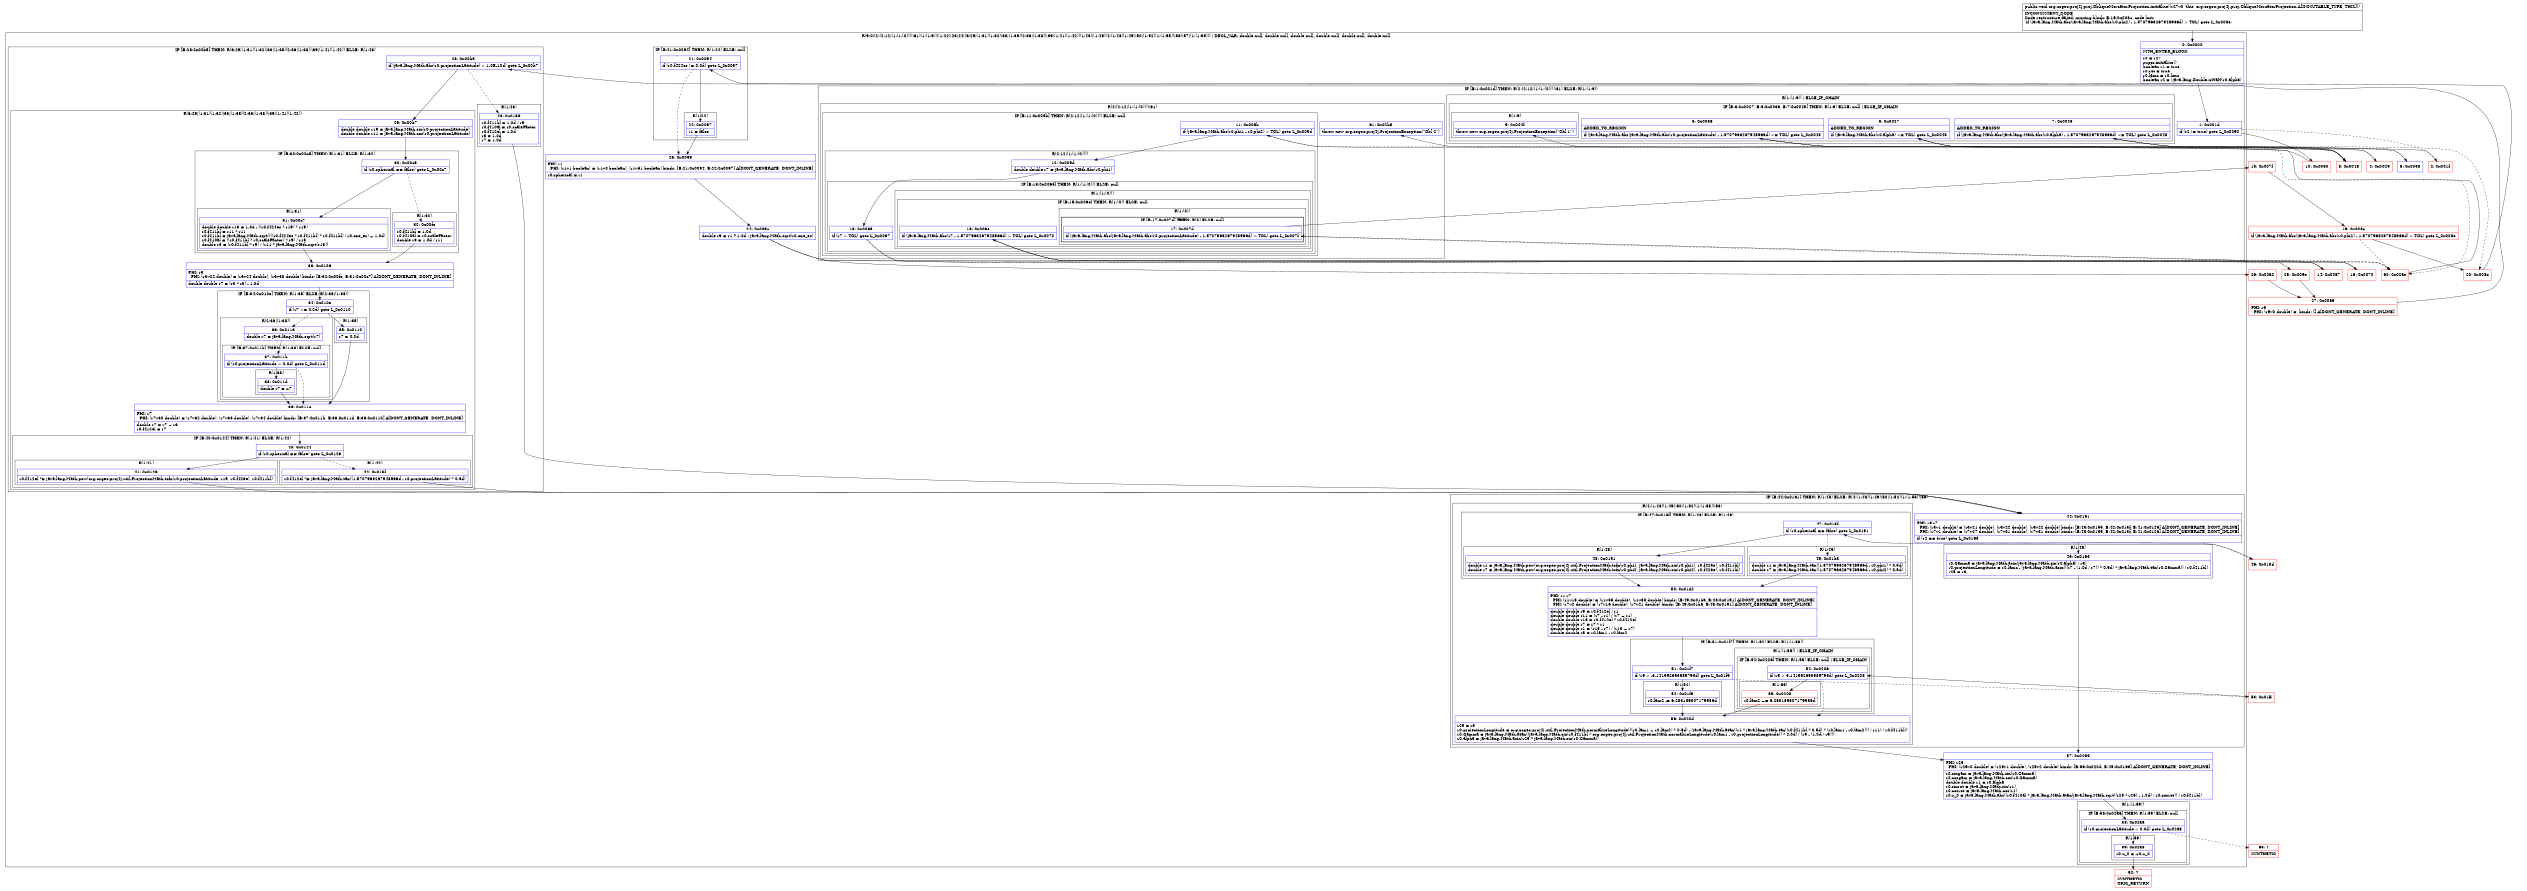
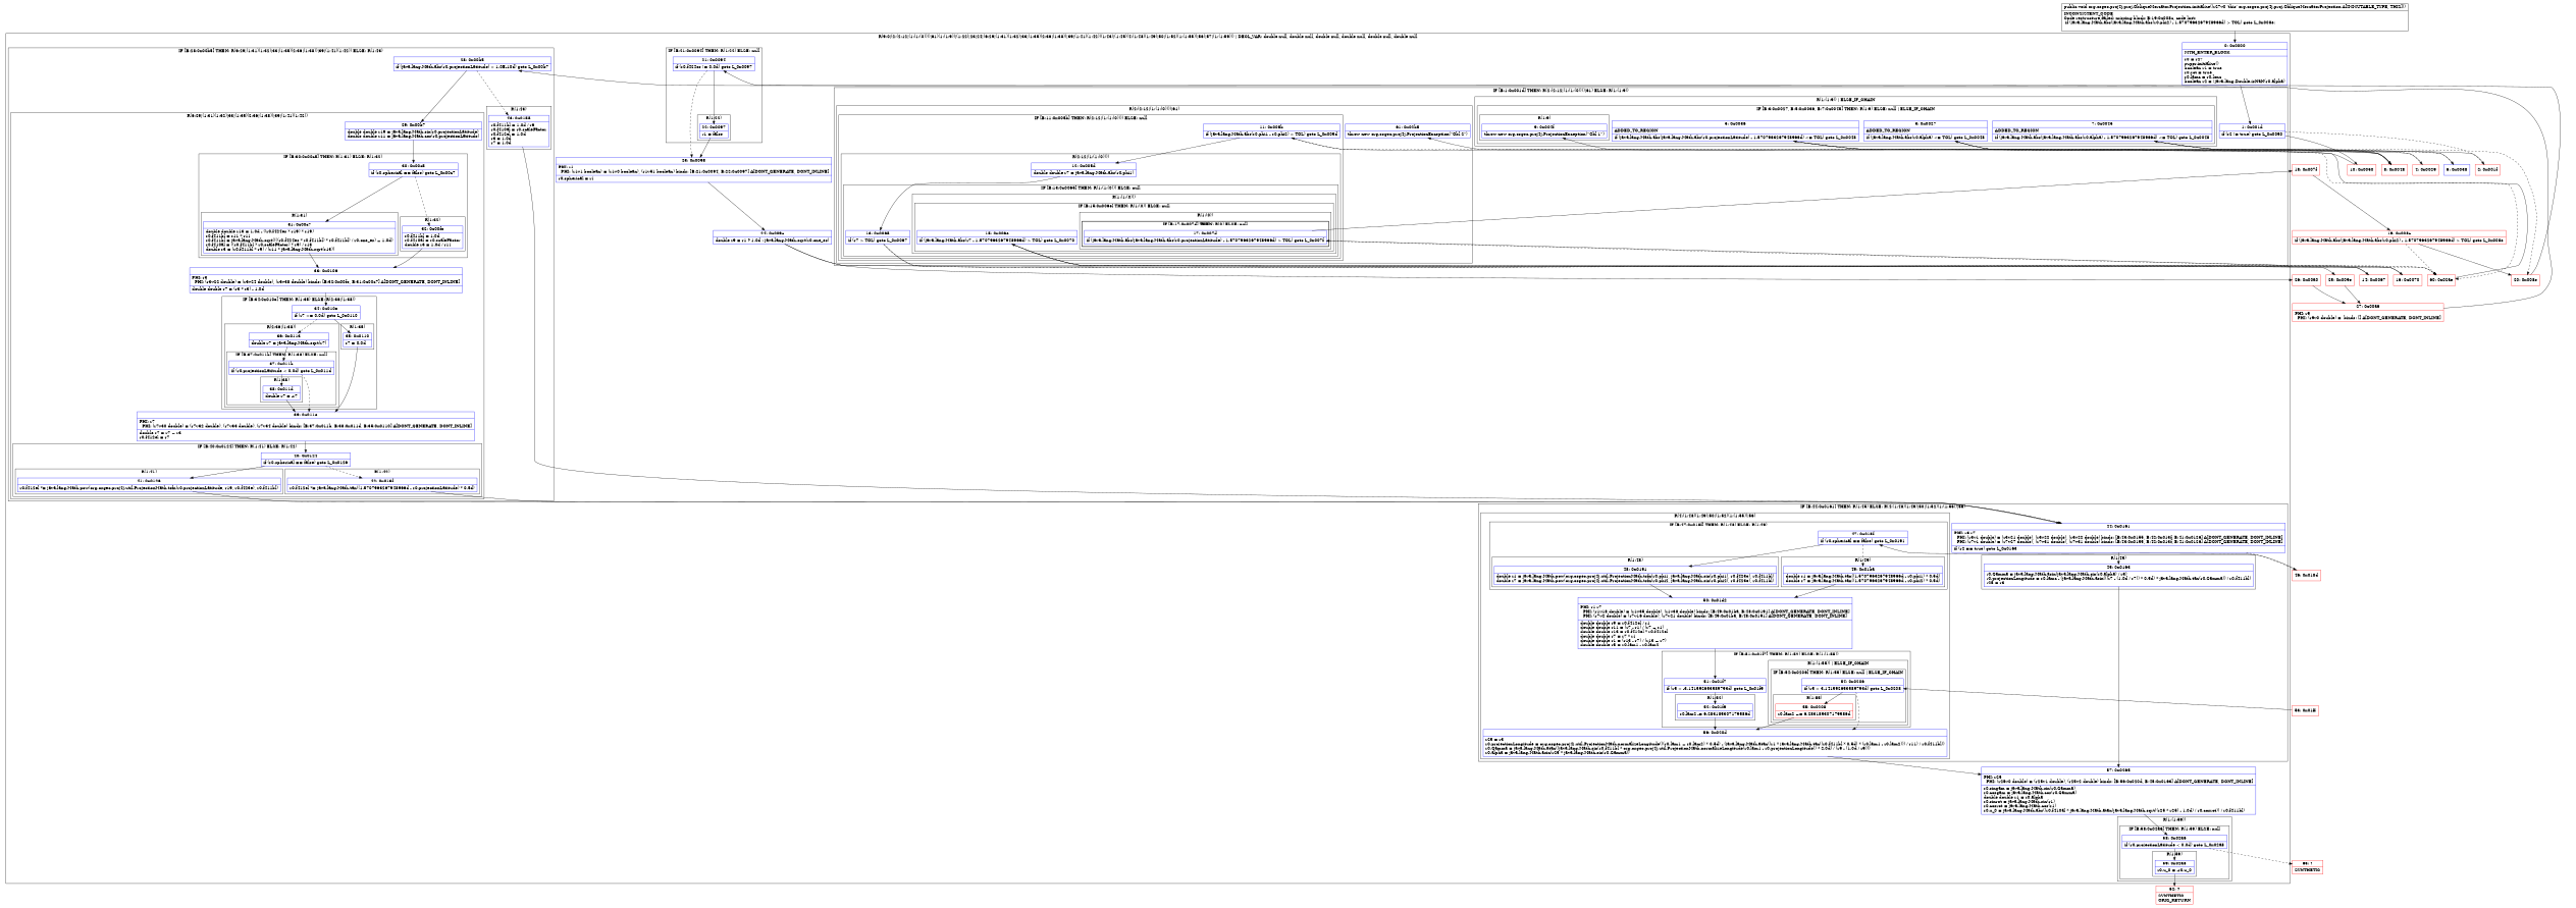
  digraph {
    node [color=blue shape=record]
    n1 [label="{17\:\ 0x007d|if (java.lang.Math.abs(java.lang.Math.abs(r0.projectionLatitude) \- 1.5707963267948966d) \> TOL) goto L_0x007f\l}"]
    n2 [label="{15\:\ 0x006e|if (java.lang.Math.abs(r7 \- 1.5707963267948966d) \> TOL) goto L_0x0070\l}"]
    n3 [label="{13\:\ 0x0065|if (r7 \> TOL) goto L_0x0067\l}"]
    n4 [label="{12\:\ 0x005d|double double r7 = java.lang.Math.abs(r0.phi1)\l}"]
    n5 [label="{11\:\ 0x005b|if (java.lang.Math.abs(r0.phi1 \- r0.phi2) \> TOL) goto L_0x005d\l}"]
    n6 [label="{61\:\ 0x02b5|throw new org.osgeo.proj4j.ProjectionException(\"Obl 2\")\l}"]
    n7 [label="{9\:\ 0x004f|throw new org.osgeo.proj4j.ProjectionException(\"Obl 1\")\l}"]
    n8 [label="{3\:\ 0x0027|ADDED_TO_REGION\l|if (java.lang.Math.abs(r0.alpha) \<= TOL) goto L_0x0048\l}"]
    n9 [label="{5\:\ 0x0036|ADDED_TO_REGION\l|if (java.lang.Math.abs(java.lang.Math.abs(r0.projectionLatitude) \- 1.5707963267948966d) \<= TOL) goto L_0x0048\l}"]
    n10 [label="{7\:\ 0x0045|ADDED_TO_REGION\l|if (java.lang.Math.abs(java.lang.Math.abs(r0.alpha) \- 1.5707963267948966d) \<= TOL) goto L_0x0048\l}"]
    n11 [label="{1\:\ 0x001d|if (r2 != true) goto L_0x0050\l}"]
    n12 [label="{22\:\ 0x0097|r1 = false\l}"]
    n13 [label="{21\:\ 0x0094|if (r0.f424es != 0.0d) goto L_0x0097\l}"]
    n14 [label="{31\:\ 0x00c7|double double r13 = 1.0d \- ((r0.f424es * r19) * r19)\lr0.f411bl = r11 * r11\lr0.f411bl = java.lang.Math.sqrt((((r0.f424es * r0.f411bl) * r0.f411bl) \/ r0.one_es) + 1.0d)\lr0.f410al = ((r0.f411bl * r0.scaleFactor) * r9) \/ r13\ldouble r3 = (r0.f411bl * r9) \/ (r11 * java.lang.Math.sqrt(r13))\l}"]
    n15 [label="{32\:\ 0x00fe|r0.f411bl = 1.0d\lr0.f410al = r0.scaleFactor\ldouble r3 = 1.0d \/ r11\l}"]
    n16 [label="{30\:\ 0x00c5|if (r0.spherical == false) goto L_0x00c7\l}"]
    n17 [label="{35\:\ 0x0110|r7 = 0.0d\l}"]
    n18 [label="{38\:\ 0x011d|double r7 = \-r7\l}"]
    n19 [label="{37\:\ 0x011b|if (r0.projectionLatitude \< 0.0d) goto L_0x011d\l}"]
    n20 [label="{36\:\ 0x0113|double r7 = java.lang.Math.sqrt(r7)\l}"]
    n21 [label="{34\:\ 0x010e|if (r7 \<= 0.0d) goto L_0x0110\l}"]
    n22 [label="{41\:\ 0x0126|r0.f412el *= java.lang.Math.pow(org.osgeo.proj4j.util.ProjectionMath.tsfn(r0.projectionLatitude, r19, r0.f423e), r0.f411bl)\l}"]
    n23 [label="{42\:\ 0x013f|r0.f412el *= java.lang.Math.tan((1.5707963267948966d \- r0.projectionLatitude) * 0.5d)\l}"]
    n24 [label="{40\:\ 0x0124|if (r0.spherical == false) goto L_0x0126\l}"]
    n25 [label="{29\:\ 0x00b7|double double r19 = java.lang.Math.sin(r0.projectionLatitude)\ldouble double r11 = java.lang.Math.cos(r0.projectionLatitude)\l}"]
    n26 [label="{33\:\ 0x0106|PHI: r3 \l  PHI: (r3v22 double) = (r3v24 double), (r3v38 double) binds: [B:32:0x00fe, B:31:0x00c7] A[DONT_GENERATE, DONT_INLINE]\l|double double r7 = (r3 * r3) \- 1.0d\l}"]
    n27 [label="{39\:\ 0x011e|PHI: r7 \l  PHI: (r7v30 double) = (r7v32 double), (r7v33 double), (r7v34 double) binds: [B:37:0x011b, B:38:0x011d, B:35:0x0110] A[DONT_GENERATE, DONT_INLINE]\l|double r7 = r7 + r3\lr0.f412el = r7\l}"]
    n28 [label="{43\:\ 0x0155|r0.f411bl = 1.0d \/ r9\lr0.f410al = r0.scaleFactor\lr0.f412el = 1.0d\lr3 = 1.0d\lr7 = 1.0d\l}"]
    n29 [label="{28\:\ 0x00b5|if (java.lang.Math.abs(r0.projectionLatitude) \> 1.0E\-10d) goto L_0x00b7\l}"]
    n30 [label="{59\:\ 0x02a8|r0.u_0 = \-r0.u_0\l}"]
    n31 [label="{58\:\ 0x02a6|if (r0.projectionLatitude \< 0.0d) goto L_0x02a8\l}"]
    n32 [label="{45\:\ 0x0163|r0.Gamma = java.lang.Math.asin(java.lang.Math.sin(r0.alpha) \/ r3)\lr0.projectionLongitude = r0.lamc \- (java.lang.Math.asin(((r7 \- (1.0d \/ r7)) * 0.5d) * java.lang.Math.tan(r0.Gamma)) \/ r0.f411bl)\lr25 = r3\l}"]
    n33 [label="{48\:\ 0x0191|double r1 = java.lang.Math.pow(org.osgeo.proj4j.util.ProjectionMath.tsfn(r0.phi1, java.lang.Math.sin(r0.phi1), r0.f423e), r0.f411bl)\ldouble r7 = java.lang.Math.pow(org.osgeo.proj4j.util.ProjectionMath.tsfn(r0.phi2, java.lang.Math.sin(r0.phi2), r0.f423e), r0.f411bl)\l}"]
    n34 [label="{49\:\ 0x01ba|double r1 = java.lang.Math.tan((1.5707963267948966d \- r0.phi1) * 0.5d)\ldouble r7 = java.lang.Math.tan((1.5707963267948966d \- r0.phi2) * 0.5d)\l}"]
    n35 [label="{47\:\ 0x018f|if (r0.spherical == false) goto L_0x0191\l}"]
    n36 [label="{52\:\ 0x01f9|r0.lam2 \-= 6.283185307179586d\l}"]
    n37 [color=red label="{55\:\ 0x0208|r0.lam2 += 6.283185307179586d\l}"]
    n38 [label="{54\:\ 0x0206|if (r5 \> 3.141592653589793d) goto L_0x0208\l}"]
    n39 [label="{51\:\ 0x01f7|if (r5 \< \-3.141592653589793d) goto L_0x01f9\l}"]
    n40 [label="{50\:\ 0x01d2|PHI: r1 r7 \l  PHI: (r1v18 double) = (r1v35 double), (r1v38 double) binds: [B:49:0x01ba, B:48:0x0191] A[DONT_GENERATE, DONT_INLINE]\l  PHI: (r7v2 double) = (r7v16 double), (r7v21 double) binds: [B:49:0x01ba, B:48:0x0191] A[DONT_GENERATE, DONT_INLINE]\l|double double r9 = r0.f412el \/ r1\ldouble double r11 = (r7 \- r1) \/ (r7 + r1)\ldouble double r13 = r0.f412el * r0.f412el\ldouble double r7 = r7 * r1\ldouble double r1 = (r13 \- r7) \/ (r13 + r7)\ldouble double r5 = r0.lam1 \- r0.lam2\l}"]
    n41 [label="{56\:\ 0x020d|r25 = r3\lr0.projectionLongitude = org.osgeo.proj4j.util.ProjectionMath.normalizeLongitude(((r0.lam1 + r0.lam2) * 0.5d) \- (java.lang.Math.atan((r1 * java.lang.Math.tan((r0.f411bl * 0.5d) * (r0.lam1 \- r0.lam2))) \/ r11) \/ r0.f411bl))\lr0.Gamma = java.lang.Math.atan((java.lang.Math.sin(r0.f411bl * org.osgeo.proj4j.util.ProjectionMath.normalizeLongitude(r0.lam1 \- r0.projectionLongitude)) * 2.0d) \/ (r9 \- (1.0d \/ r9)))\lr0.alpha = java.lang.Math.asin(r25 * java.lang.Math.sin(r0.Gamma))\l}"]
    n42 [label="{44\:\ 0x0161|PHI: r3 r7 \l  PHI: (r3v1 double) = (r3v21 double), (r3v22 double), (r3v22 double) binds: [B:43:0x0155, B:42:0x013f, B:41:0x0126] A[DONT_GENERATE, DONT_INLINE]\l  PHI: (r7v1 double) = (r7v27 double), (r7v31 double), (r7v31 double) binds: [B:43:0x0155, B:42:0x013f, B:41:0x0126] A[DONT_GENERATE, DONT_INLINE]\l|if (r2 == true) goto L_0x0163\l}"]
    n43 [label="{0\:\ 0x0000|MTH_ENTER_BLOCK\l|r0 = r27\lsuper.initialize()\lboolean r1 = true\lr0.rot = true\lr0.lamc = r0.lonc\lboolean r2 = !java.lang.Double.isNaN(r0.alpha)\l}"]
    n44 [label="{23\:\ 0x0098|PHI: r1 \l  PHI: (r1v1 boolean) = (r1v0 boolean), (r1v51 boolean) binds: [B:21:0x0094, B:22:0x0097] A[DONT_GENERATE, DONT_INLINE]\l|r0.spherical = r1\l}"]
    n45 [label="{24\:\ 0x009c|double r9 = r1 ? 1.0d : java.lang.Math.sqrt(r0.one_es)\l}"]
    n46 [label="{57\:\ 0x0265|PHI: r25 \l  PHI: (r25v0 double) = (r25v1 double), (r25v2 double) binds: [B:56:0x020d, B:45:0x0163] A[DONT_GENERATE, DONT_INLINE]\l|r0.singam = java.lang.Math.sin(r0.Gamma)\lr0.cosgam = java.lang.Math.cos(r0.Gamma)\ldouble double r1 = r0.alpha\lr0.sinrot = java.lang.Math.sin(r1)\lr0.cosrot = java.lang.Math.cos(r1)\lr0.u_0 = java.lang.Math.abs((r0.f410al * java.lang.Math.atan(java.lang.Math.sqrt((r25 * r25) \- 1.0d) \/ r0.cosrot)) \/ r0.f411bl)\l}"]
    n47 [color=red label="{60\:\ 0x02ae}"]
    n48 [color=red label="{18\:\ 0x007f}"]
    n49 [color=red label="{16\:\ 0x0070}"]
    n50 [color=red label="{14\:\ 0x0067}"]
    n51 [color=red label="{4\:\ 0x0029}"]
    n52 [color=red label="{8\:\ 0x0048}"]
    n53 [label="{6\:\ 0x0038}"]
    n54 [color=red label="{20\:\ 0x008e}"]
    n55 [color=red label="{2\:\ 0x001f}"]
    n56 [color=red label="{10\:\ 0x0050}"]
    n57 [color=red label="{62\:\ ?|SYNTHETIC\lORIG_RETURN\l}"]
    n58 [color=red label="{63\:\ ?|SYNTHETIC\l}"]
    n59 [color=red label="{53\:\ 0x01ff}"]
    n60 [color=red label="{46\:\ 0x018d}"]
    n61 [color=red label="{25\:\ 0x009e}"]
    n62 [color=red label="{26\:\ 0x00a0}"]
    n63 [color=red label="{19\:\ 0x008c|if (java.lang.Math.abs(java.lang.Math.abs(r0.phi2) \- 1.5707963267948966d) \> TOL) goto L_0x008e\l}"]
    n64 [color=red label="{27\:\ 0x00a6|PHI: r9 \l  PHI: (r9v0 double) =  binds: [] A[DONT_GENERATE, DONT_INLINE]\l}"]
    n65 [label="{public void org.osgeo.proj4j.proj.ObliqueMercatorProjection.initialize((r27v0 'this' org.osgeo.proj4j.proj.ObliqueMercatorProjection A[IMMUTABLE_TYPE, THIS]))  | INCONSISTENT_CODE\lCode restructure failed: missing block: B:19:0x008c, code lost:\l    if (java.lang.Math.abs(java.lang.Math.abs(r0.phi2) \- 1.5707963267948966d) \> TOL) goto L_0x008e;\l\l}" color=""]
    subgraph cluster_1 {
      label="R(9:0|(2:(2:12|(1:(1:(0))))|61)(1:(1:9))|(1:22)|23|24|(6:29|(1:31)(1:32)|33|(1:35)(2:36|(1:38))|39|(1:41)(1:42))(1:43)|(1:45)(4:(1:48)(1:49)|50|(1:52)(1:(1:55))|56)|57|(1:(1:59))) | DECL_VAR: double null, double null, double null, double null, double null, double null\l"
      n43
      n44
      n45
      n46
      subgraph cluster_2 {
        label="IF [B:1:0x001d] THEN: R(2:(2:12|(1:(1:(0))))|61) ELSE: R(1:(1:9))"
        n11
        subgraph cluster_3 {
          label="R(2:(2:12|(1:(1:(0))))|61)"
          n6
          subgraph cluster_4 {
            label="IF [B:11:0x005b] THEN: R(2:12|(1:(1:(0)))) ELSE: null"
            n5
            subgraph cluster_5 {
              label="R(2:12|(1:(1:(0))))"
              n4
              subgraph cluster_6 {
                label="IF [B:13:0x0065] THEN: R(1:(1:(0))) ELSE: null"
                n3
                subgraph cluster_7 {
                  label="R(1:(1:(0)))"
                  subgraph cluster_8 {
                    label="IF [B:15:0x006e] THEN: R(1:(0)) ELSE: null"
                    n2
                    subgraph cluster_9 {
                      label="R(1:(0))"
                      subgraph cluster_10 {
                        label="IF [B:17:0x007d] THEN: R(0) ELSE: null"
                        n1
                        subgraph cluster_11 {
                          label="R(0)"
                        }
                      }
                    }
                  }
                }
              }
            }
          }
        }
        subgraph cluster_12 {
          label="R(1:(1:9)) | ELSE_IF_CHAIN\l"
          subgraph cluster_13 {
            label="IF [B:3:0x0027, B:5:0x0036, B:7:0x0045] THEN: R(1:9) ELSE: null | ELSE_IF_CHAIN\l"
            n8
            n9
            n10
            subgraph cluster_14 {
              label="R(1:9)"
              n7
            }
          }
        }
      }
      subgraph cluster_15 {
        label="IF [B:21:0x0094] THEN: R(1:22) ELSE: null"
        n13
        subgraph cluster_16 {
          label="R(1:22)"
          n12
        }
      }
      subgraph cluster_17 {
        label="IF [B:28:0x00b5] THEN: R(6:29|(1:31)(1:32)|33|(1:35)(2:36|(1:38))|39|(1:41)(1:42)) ELSE: R(1:43)"
        n29
        subgraph cluster_18 {
          label="R(6:29|(1:31)(1:32)|33|(1:35)(2:36|(1:38))|39|(1:41)(1:42))"
          n25
          n26
          n27
          subgraph cluster_19 {
            label="IF [B:30:0x00c5] THEN: R(1:31) ELSE: R(1:32)"
            n16
            subgraph cluster_20 {
              label="R(1:31)"
              n14
            }
            subgraph cluster_21 {
              label="R(1:32)"
              n15
            }
          }
          subgraph cluster_22 {
            label="IF [B:34:0x010e] THEN: R(1:35) ELSE: R(2:36|(1:38))"
            n21
            subgraph cluster_23 {
              label="R(1:35)"
              n17
            }
            subgraph cluster_24 {
              label="R(2:36|(1:38))"
              n20
              subgraph cluster_25 {
                label="IF [B:37:0x011b] THEN: R(1:38) ELSE: null"
                n19
                subgraph cluster_26 {
                  label="R(1:38)"
                  n18
                }
              }
            }
          }
          subgraph cluster_27 {
            label="IF [B:40:0x0124] THEN: R(1:41) ELSE: R(1:42)"
            n24
            subgraph cluster_28 {
              label="R(1:41)"
              n22
            }
            subgraph cluster_29 {
              label="R(1:42)"
              n23
            }
          }
        }
        subgraph cluster_30 {
          label="R(1:43)"
          n28
        }
      }
      subgraph cluster_31 {
        label="R(1:(1:59))"
        subgraph cluster_32 {
          label="IF [B:58:0x02a6] THEN: R(1:59) ELSE: null"
          n31
          subgraph cluster_33 {
            label="R(1:59)"
            n30
          }
        }
      }
      subgraph cluster_34 {
        label="IF [B:44:0x0161] THEN: R(1:45) ELSE: R(4:(1:48)(1:49)|50|(1:52)(1:(1:55))|56)"
        n42
        subgraph cluster_35 {
          label="R(1:45)"
          n32
        }
        subgraph cluster_36 {
          label="R(4:(1:48)(1:49)|50|(1:52)(1:(1:55))|56)"
          n40
          n41
          subgraph cluster_37 {
            label="IF [B:47:0x018f] THEN: R(1:48) ELSE: R(1:49)"
            n35
            subgraph cluster_38 {
              label="R(1:48)"
              n33
            }
            subgraph cluster_39 {
              label="R(1:49)"
              n34
            }
          }
          subgraph cluster_40 {
            label="IF [B:51:0x01f7] THEN: R(1:52) ELSE: R(1:(1:55))"
            n39
            subgraph cluster_41 {
              label="R(1:52)"
              n36
            }
            subgraph cluster_42 {
              label="R(1:(1:55)) | ELSE_IF_CHAIN\l"
              subgraph cluster_43 {
                label="IF [B:54:0x0206] THEN: R(1:55) ELSE: null | ELSE_IF_CHAIN\l"
                n38
                subgraph cluster_44 {
                  label="R(1:55)"
                  n37
                }
              }
            }
          }
        }
      }
    }
    n1 -> n47 [style=dashed]
    n1 -> n48
    n2 -> n47 [style=dashed]
    n2 -> n49
    n3 -> n47 [style=dashed]
    n3 -> n50
    n4 -> n3
    n5 -> n4
    n5 -> n47 [style=dashed]
    n8 -> n51 [style=dashed]
    n8 -> n52
    n9 -> n52
    n9 -> n53 [style=dashed]
    n10 -> n52
    n10 -> n54 [style=dashed]
    n11 -> n55 [style=dashed]
    n11 -> n56
    n12 -> n44
    n13 -> n12
    n13 -> n44 [style=dashed]
    n14 -> n26
    n15 -> n26
    n16 -> n14
    n16 -> n15 [style=dashed]
    n17 -> n27
    n18 -> n27
    n19 -> n18
    n19 -> n27 [style=dashed]
    n20 -> n19
    n21 -> n17
    n21 -> n20 [style=dashed]
    n22 -> n42
    n23 -> n42
    n24 -> n22
    n24 -> n23 [style=dashed]
    n25 -> n16
    n26 -> n21
    n27 -> n24
    n28 -> n42
    n29 -> n25
    n29 -> n28 [style=dashed]
    n30 -> n57
    n31 -> n30
    n31 -> n58 [style=dashed]
    n32 -> n46
    n33 -> n40
    n34 -> n40
    n35 -> n33
    n35 -> n34 [style=dashed]
    n36 -> n41
    n37 -> n41
    n38 -> n37
    n38 -> n41 [style=dashed]
    n39 -> n36
-   n39 -> n59 [style=dashed]
    n40 -> n39
    n41 -> n46
    n42 -> n32
    n42 -> n60 [style=dashed]
    n43 -> n11
    n44 -> n45
    n45 -> n61
    n45 -> n62
    n46 -> n31
    n47 -> n6
    n48 -> n63
    n49 -> n1
    n50 -> n2
    n51 -> n9
    n52 -> n7
    n53 -> n10
    n54 -> n13
    n55 -> n8
    n56 -> n5
    n59 -> n38
    n60 -> n35
    n61 -> n64
    n62 -> n64
    n63 -> n47 [style=dashed]
    n63 -> n54
    n64 -> n29
    n65 -> n43
  }
